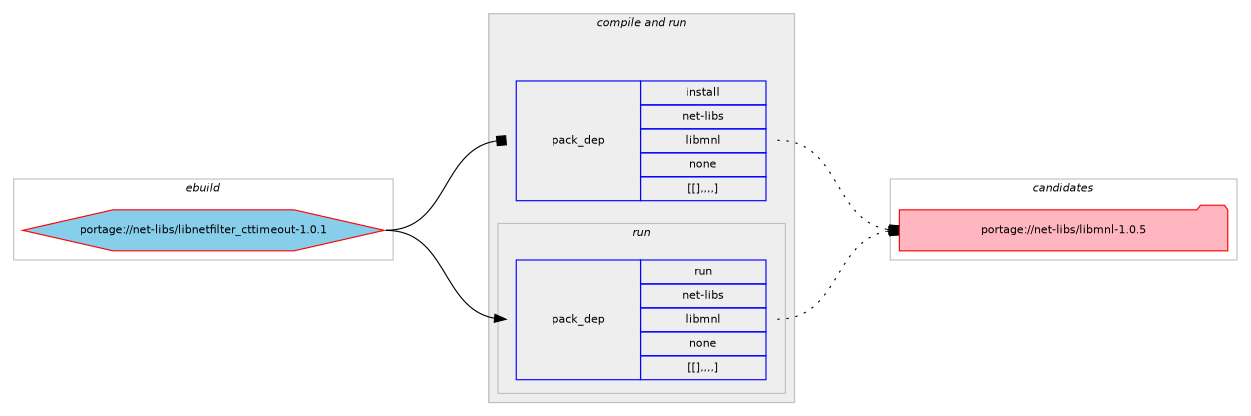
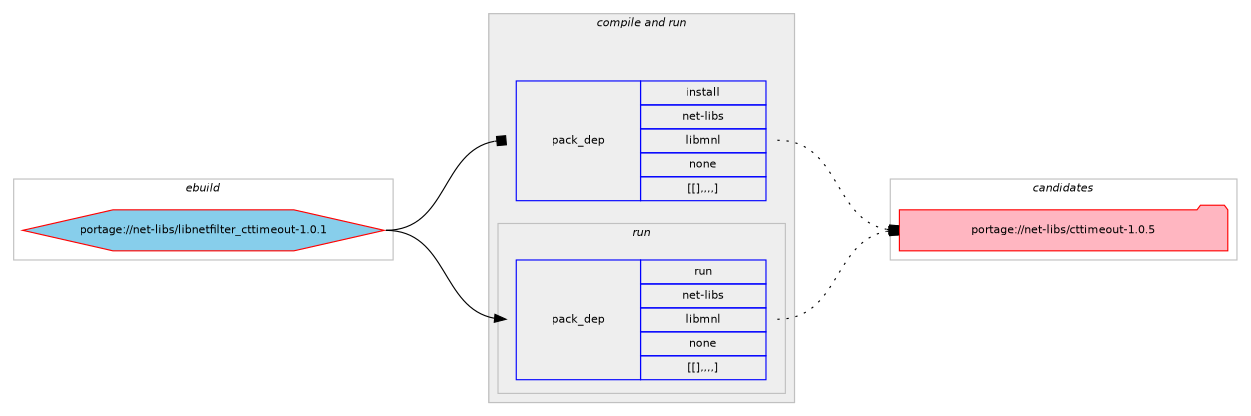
  digraph {
    compound=true
    concentrate=true
    fontname=Helvetica
    fontsize=10
    newrank=true
    rankdir=LR
    ranksep=1.5
    node [color=red fontname=Helvetica fontsize=10 shape=none]
    edge [arrowhead=box headport=w style=solid tailport=e weight=20]
    n1 [label="portage://net-libs/libnetfilter_cttimeout-1.0.1" width=4 style=filled fillcolor=skyblue shape=hexagon]
    n2 [color=blue label=<<TABLE BORDER="0" CELLBORDER="1" CELLSPACING="0" CELLPADDING="4" WIDTH="220"><TR><TD ROWSPAN="6" CELLPADDING="30">pack_dep</TD></TR><TR><TD WIDTH="110">install</TD></TR><TR><TD>net-libs</TD></TR><TR><TD>libmnl</TD></TR><TR><TD>none</TD></TR><TR><TD>[[],,,,]</TD></TR></TABLE>>]
    n3 [color=blue label=<<TABLE BORDER="0" CELLBORDER="1" CELLSPACING="0" CELLPADDING="4" WIDTH="220"><TR><TD ROWSPAN="6" CELLPADDING="30">pack_dep</TD></TR><TR><TD WIDTH="110">run</TD></TR><TR><TD>net-libs</TD></TR><TR><TD>libmnl</TD></TR><TR><TD>none</TD></TR><TR><TD>[[],,,,]</TD></TR></TABLE>>]
-   n4 [label="portage://net-libs/libmnl-1.0.5" width=4 style=filled fillcolor=lightpink shape=folder]
+   n4 [label="portage://net-libs/cttimeout-1.0.5" width=4 style=filled fillcolor=lightpink shape=folder]
    subgraph cluster_1 {
      color=gray
      label=<<i>ebuild</i>>
      n1
    }
    subgraph cluster_2 {
      color=gray
      label=<<i>dependencies</i>>
      subgraph cluster_3 {
        color=gray
        fillcolor="#eeeeee"
        label=<<i>compile</i>>
        style=filled
        subgraph sub_4 {
          color=gray
          fillcolor="#eeeeee"
          label=<<i>compile</i>>
          style=filled
          n2
        }
      }
      subgraph cluster_5 {
        color=gray
        fillcolor="#eeeeee"
        label=<<i>compile and run</i>>
        style=filled
      }
      subgraph cluster_6 {
        color=gray
        fillcolor="#eeeeee"
        label=<<i>run</i>>
        style=filled
        subgraph sub_7 {
          color=gray
          fillcolor="#eeeeee"
          label=<<i>run</i>>
          style=filled
          n3
        }
      }
    }
    subgraph cluster_8 {
      color=gray
      label=<<i>candidates</i>>
      rank=same
      subgraph sub_9 {
        color=black
        label=<<i>candidates</i>>
        nodesep=1
        rank=same
        n4
      }
      subgraph sub_10 {
        color=black
        label=<<i>candidates</i>>
        nodesep=1
        rank=same
        n4
      }
    }
    n1 -> n2
    n1 -> n3 [arrowhead=normal]
    n2 -> n4 [style=dotted weight=100]
    n3 -> n4 [style=dotted weight=100]
  }
